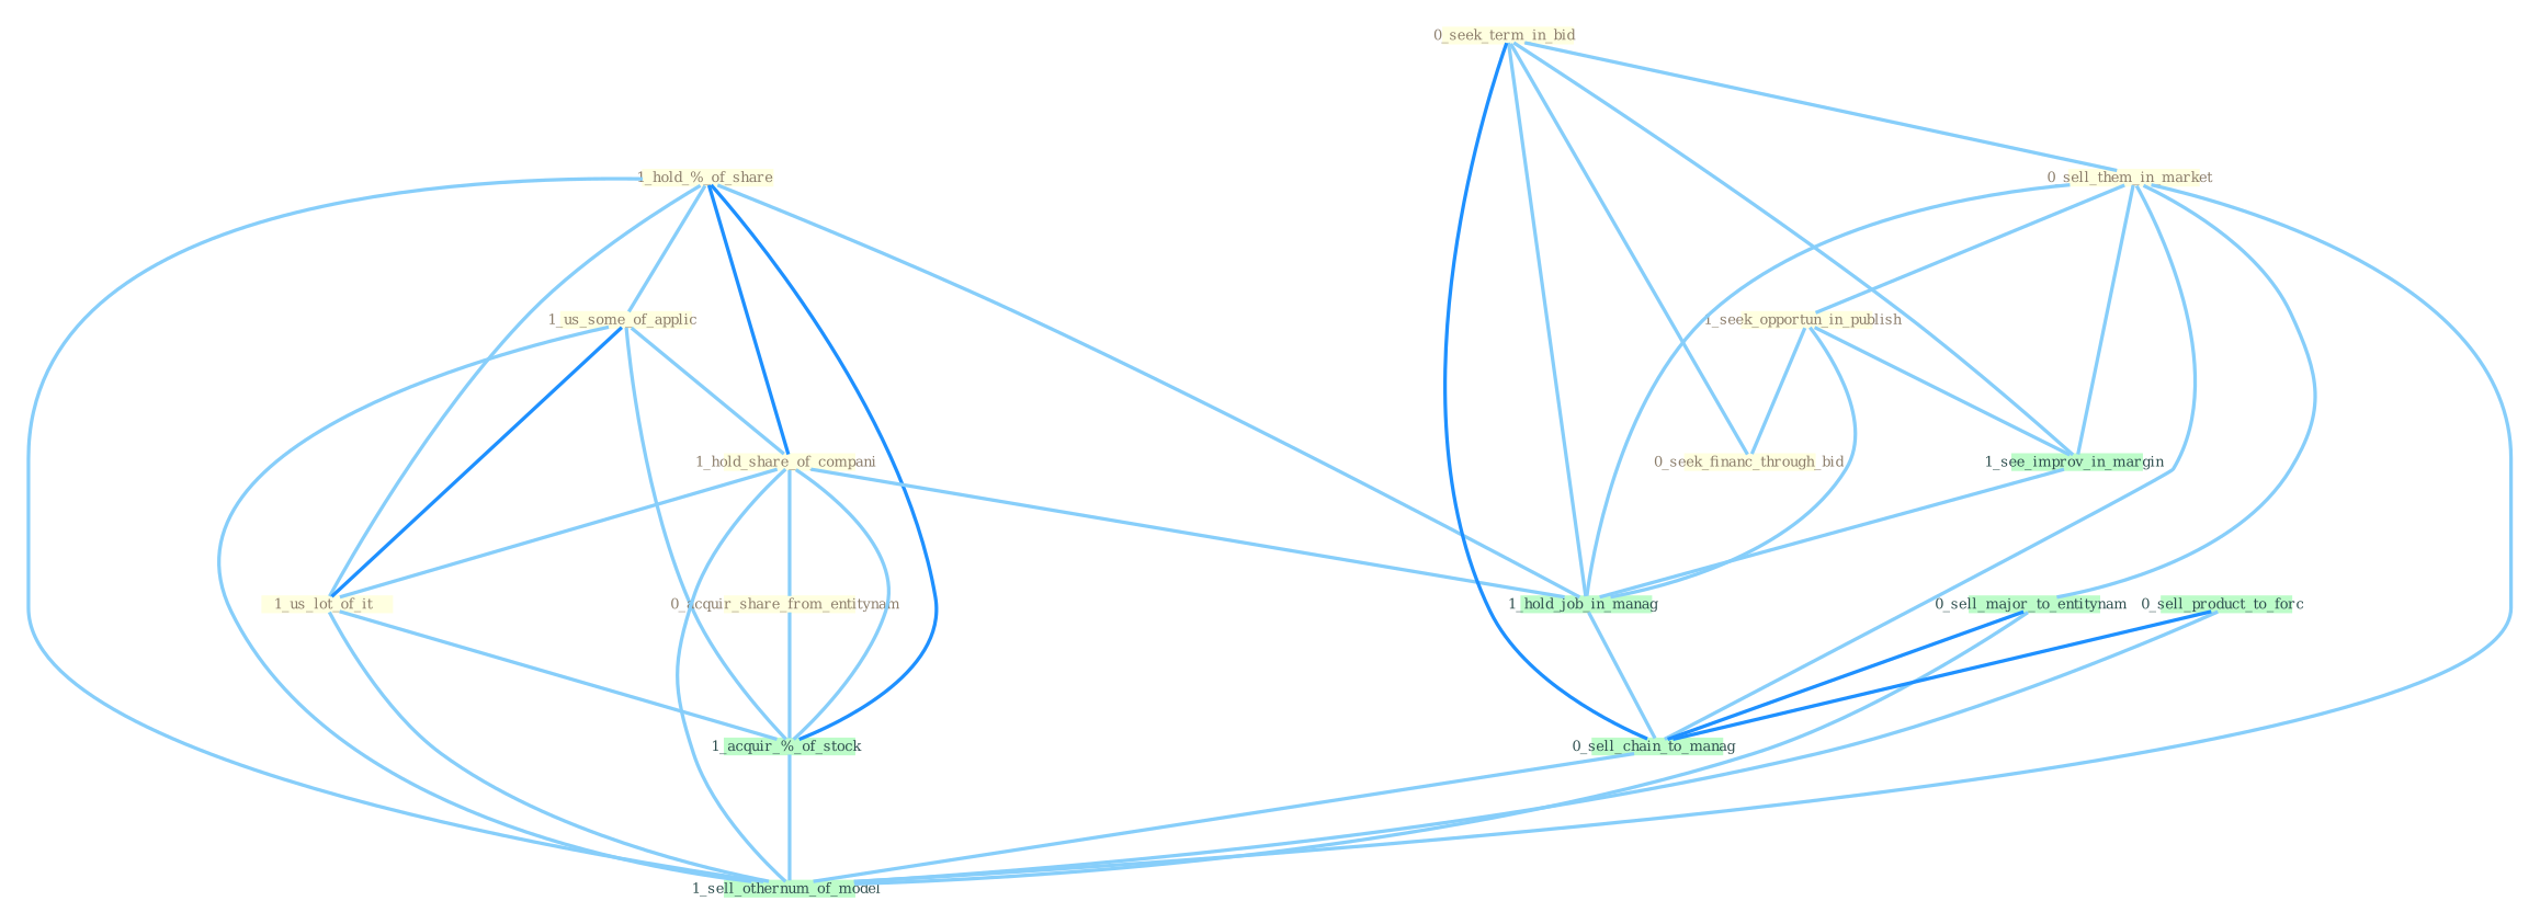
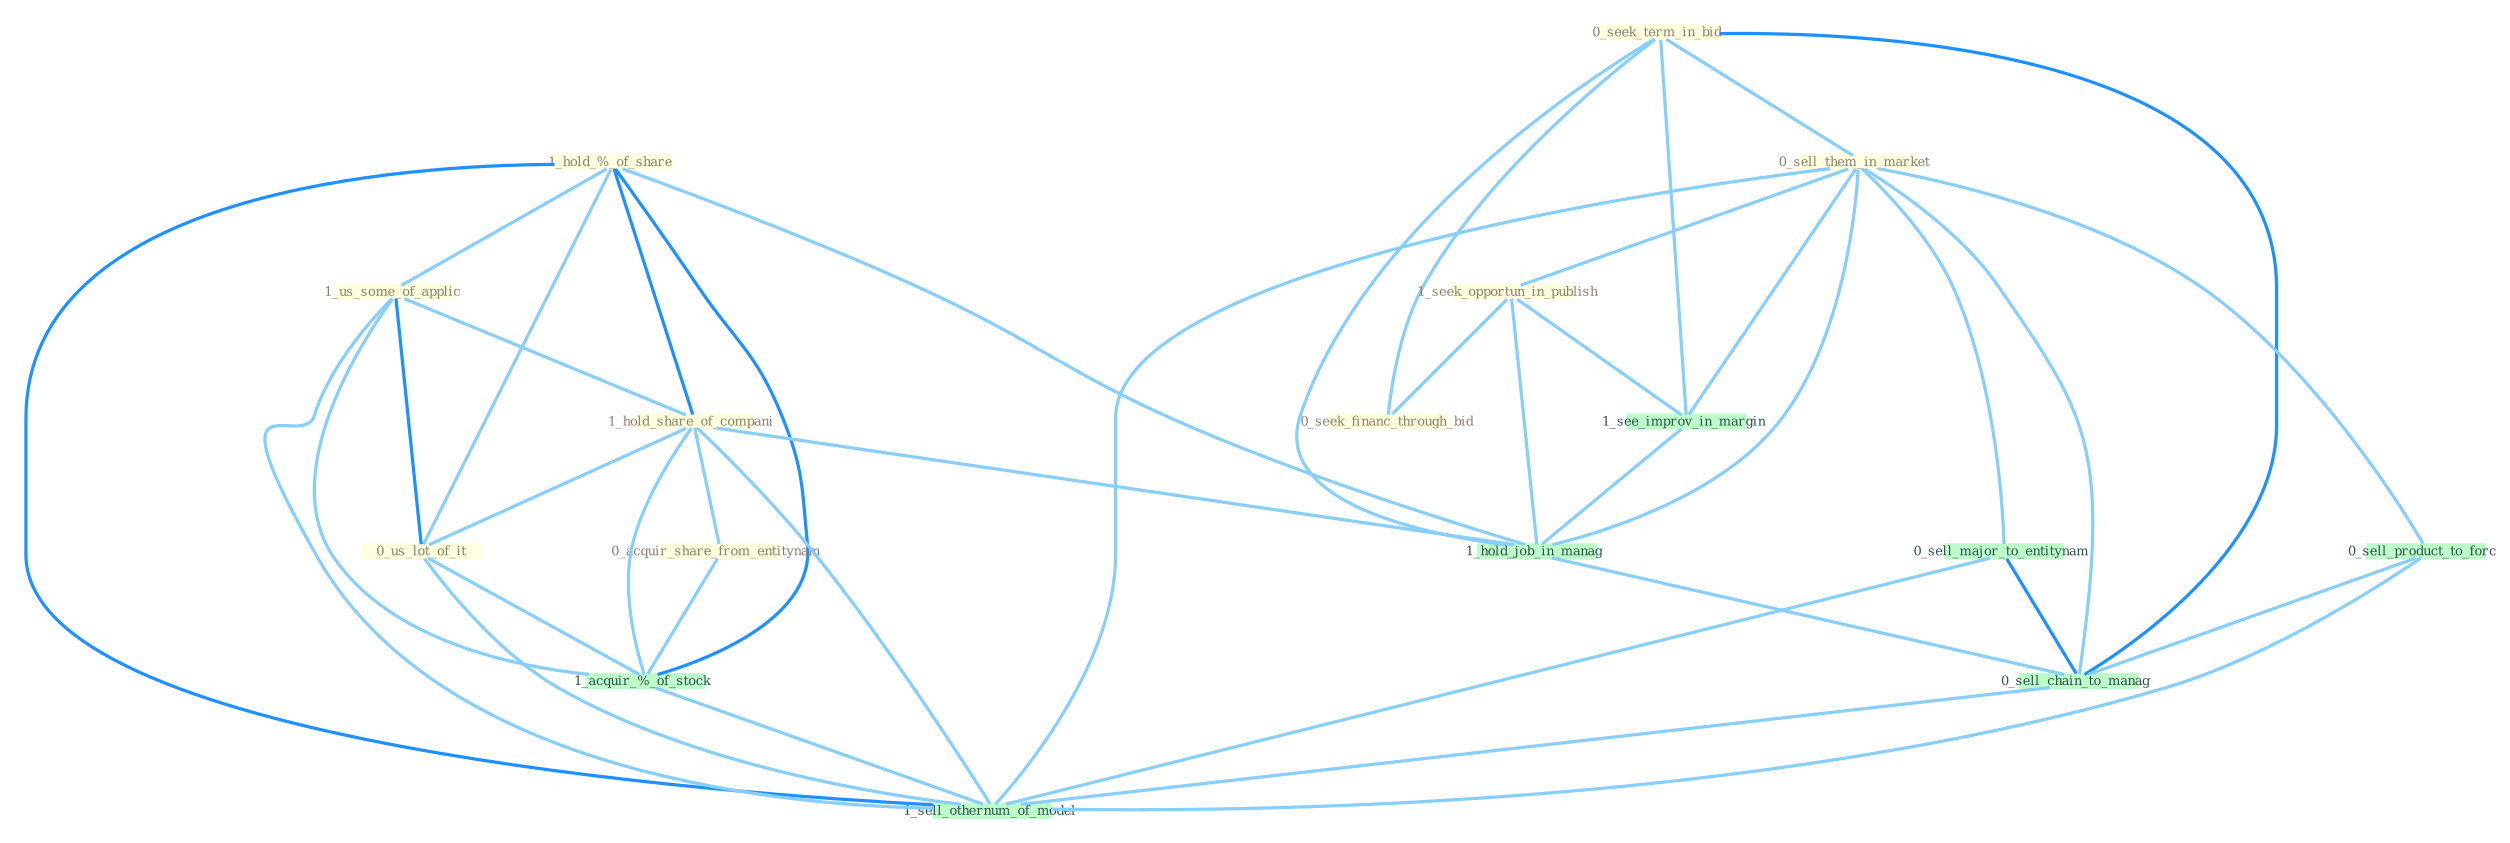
  graph {
    node [color="#ffffe0" fixedsize=true fontcolor="#8b7d6b" fontsize=4 shape=polygon style=filled]
    edge [color="#87cefa" w=1]
    "1_hold_%_of_share " [height=.06 width=.5]
    "1_us_some_of_applic " [height=.06 width=.5]
    "1_hold_share_of_compani " [height=.06 width=.5]
    "0_seek_term_in_bid " [height=.06 width=.5]
    "0_acquir_share_from_entitynam " [height=.06 width=.5]
    "0_sell_them_in_market " [height=.06 width=.5]
    "1_seek_opportun_in_publish " [height=.06 width=.5]
-   "1_us_lot_of_it " [height=.06 width=.5]
+   "1_us_lot_of_it " [height=.06 width=.5 label="0_us_lot_of_it"]
    n9 [height=.06 label="0_seek_financ_through_bid" width=.5]
    "1_acquir_%_of_stock " [color="#BDFCC9" fontcolor="#2f4f4f" height=.06 width=.5]
    "1_hold_job_in_manag " [color="#BDFCC9" fontcolor="#2f4f4f" height=.06 width=.5]
    "1_sell_othernum_of_model " [color="#BDFCC9" fontcolor="#2f4f4f" height=.06 width=.5]
    "1_see_improv_in_margin " [color="#BDFCC9" fontcolor="#2f4f4f" height=.06 width=.5]
    "0_sell_chain_to_manag " [color="#BDFCC9" fontcolor="#2f4f4f" height=.06 width=.5]
    "0_sell_major_to_entitynam " [color="#BDFCC9" fontcolor="#2f4f4f" height=.06 width=.5]
    "0_sell_product_to_forc " [color="#BDFCC9" fontcolor="#2f4f4f" height=.06 width=.5]
    subgraph sub_1 {
      "1_hold_%_of_share "
      "1_us_some_of_applic "
      "1_hold_share_of_compani "
      "0_seek_term_in_bid "
      "0_acquir_share_from_entitynam "
      "0_sell_them_in_market "
      "1_seek_opportun_in_publish "
      "1_us_lot_of_it "
      n9
    }
    subgraph sub_2 {
    }
    "1_hold_%_of_share " -- "1_us_some_of_applic "
    "1_hold_%_of_share " -- "1_hold_share_of_compani " [color="#1e90ff" w=2]
    "1_hold_%_of_share " -- "1_us_lot_of_it "
    "1_hold_%_of_share " -- "1_acquir_%_of_stock " [color="#1e90ff" w=2]
    "1_hold_%_of_share " -- "1_hold_job_in_manag "
-   "1_hold_%_of_share " -- "1_sell_othernum_of_model "
+   "1_hold_%_of_share " -- "1_sell_othernum_of_model " [color="#1e90ff"]
    "1_us_some_of_applic " -- "1_hold_share_of_compani "
    "1_us_some_of_applic " -- "1_us_lot_of_it " [color="#1e90ff" w=2]
    "1_us_some_of_applic " -- "1_acquir_%_of_stock "
    "1_us_some_of_applic " -- "1_sell_othernum_of_model "
    "1_hold_share_of_compani " -- "0_acquir_share_from_entitynam "
    "1_hold_share_of_compani " -- "1_us_lot_of_it "
    "1_hold_share_of_compani " -- "1_acquir_%_of_stock "
    "1_hold_share_of_compani " -- "1_hold_job_in_manag "
    "1_hold_share_of_compani " -- "1_sell_othernum_of_model "
    "0_seek_term_in_bid " -- "0_sell_them_in_market "
    "0_seek_term_in_bid " -- n9
    "0_seek_term_in_bid " -- "1_hold_job_in_manag "
    "0_seek_term_in_bid " -- "1_see_improv_in_margin "
    "0_seek_term_in_bid " -- "0_sell_chain_to_manag " [color="#1e90ff" w=2]
    "0_acquir_share_from_entitynam " -- "1_acquir_%_of_stock "
    "0_sell_them_in_market " -- "1_seek_opportun_in_publish "
    "0_sell_them_in_market " -- "1_hold_job_in_manag "
    "0_sell_them_in_market " -- "1_sell_othernum_of_model "
    "0_sell_them_in_market " -- "1_see_improv_in_margin "
    "0_sell_them_in_market " -- "0_sell_chain_to_manag "
    "0_sell_them_in_market " -- "0_sell_major_to_entitynam "
+   "0_sell_them_in_market " -- "0_sell_product_to_forc "
    "1_seek_opportun_in_publish " -- n9
    "1_seek_opportun_in_publish " -- "1_hold_job_in_manag "
    "1_seek_opportun_in_publish " -- "1_see_improv_in_margin "
    "1_us_lot_of_it " -- "1_acquir_%_of_stock "
    "1_us_lot_of_it " -- "1_sell_othernum_of_model "
    "1_acquir_%_of_stock " -- "1_sell_othernum_of_model "
    "1_hold_job_in_manag " -- "0_sell_chain_to_manag "
    "1_see_improv_in_margin " -- "1_hold_job_in_manag "
    "0_sell_chain_to_manag " -- "1_sell_othernum_of_model "
    "0_sell_major_to_entitynam " -- "1_sell_othernum_of_model "
    "0_sell_major_to_entitynam " -- "0_sell_chain_to_manag " [color="#1e90ff" w=2]
    "0_sell_product_to_forc " -- "1_sell_othernum_of_model "
-   "0_sell_product_to_forc " -- "0_sell_chain_to_manag " [color="#1e90ff" w=2]
+   "0_sell_product_to_forc " -- "0_sell_chain_to_manag " [w=2]
  }
